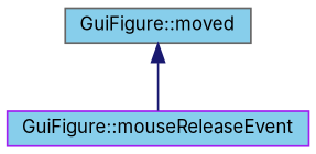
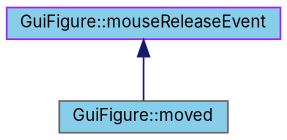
  digraph {
    rankdir=TB
    fontname=Inter
    node [fillcolor=skyblue fontname=Inter fontsize=10 shape=record style=filled]
    n1 [color=gray40 fontcolor=black height=0.2 label="GuiFigure::moved" width=0.4]
    n2 [color=purple height=0.2 label="GuiFigure::mouseReleaseEvent" width=0.4]
-   n1 -> n2 [color=midnightblue dir=back fontname=Inter fontsize=10 labelfontname=Helvetica labelfontsize=10 style=solid]
+   n2 -> n1 [color=midnightblue dir=back fontname=Inter fontsize=10 labelfontname=Helvetica labelfontsize=10 style=solid]
  }
